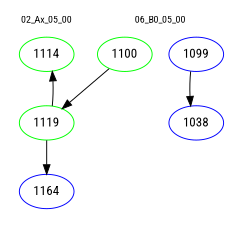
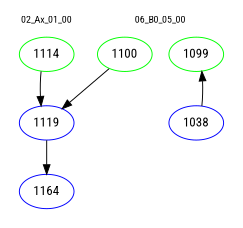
  digraph {
    fontname="Roboto Condensed"
    node [color=blue fontname="Roboto Condensed"]
    edge [color=black fontname="Roboto Condensed"]
    n1 [color=green label=1114]
-   n2 [color=green label=1119]
+   n2 [label=1119]
    n3 [label=1164]
    n4 [color=green label=1100]
-   n5 [label=1099]
+   n5 [color=green label=1099]
    n6 [label=1038]
    subgraph cluster_1 {
      color=white
      fontsize=10
-     label="02_Ax_05_00"
+     label="02_Ax_01_00"
      n1
      n2
      n3
    }
    subgraph cluster_2 {
      color=white
      fontsize=10
      label="06_B0_05_00"
      n4
      n5
      n6
    }
-   n2 -> n1
+   n1 -> n2
    n2 -> n3
    n4 -> n2
-   n5 -> n6
+   n6 -> n5
  }
